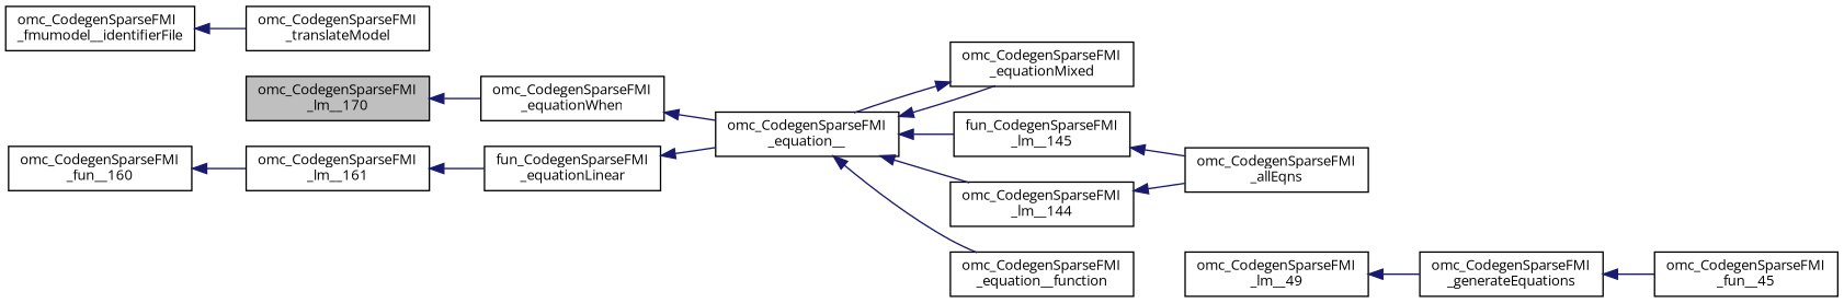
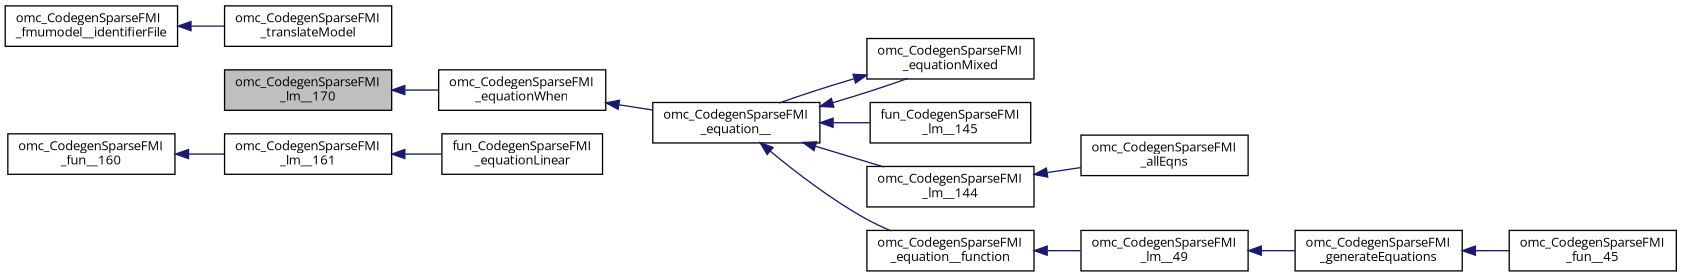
  digraph {
    fontname="Open Sans"
    rankdir=LR
    node [color=black fillcolor=white fontname="Open Sans" fontsize=10 shape=record style=filled]
    edge [color=midnightblue dir=back fontname="Open Sans" fontsize=10 labelfontname=Helvetica labelfontsize=10 style=solid]
    n1 [fillcolor=grey75 fontcolor=black height=0.2 label="omc_CodegenSparseFMI\l_lm__170" width=0.4]
    n2 [height=0.2 label="omc_CodegenSparseFMI\l_equationWhen" width=0.4]
    n3 [height=0.2 label="omc_CodegenSparseFMI\l_equation__" width=0.4]
    n4 [height=0.2 label="omc_CodegenSparseFMI\l_equationMixed" width=0.4]
    n5 [height=0.2 label="fun_CodegenSparseFMI\l_lm__145" width=0.4]
    n6 [height=0.2 label="omc_CodegenSparseFMI\l_lm__144" width=0.4]
    n7 [height=0.2 label="omc_CodegenSparseFMI\l_equation__function" width=0.4]
    n8 [height=0.2 label="omc_CodegenSparseFMI\l_fun__160" width=0.4]
    n9 [height=0.2 label="omc_CodegenSparseFMI\l_lm__161" width=0.4]
    n10 [height=0.2 label="omc_CodegenSparseFMI\l_allEqns" width=0.4]
    n11 [height=0.2 label="omc_CodegenSparseFMI\l_lm__49" width=0.4]
    n12 [height=0.2 label="fun_CodegenSparseFMI\l_equationLinear" width=0.4]
    n13 [height=0.2 label="omc_CodegenSparseFMI\l_generateEquations" width=0.4]
    n14 [height=0.2 label="omc_CodegenSparseFMI\l_fun__45" width=0.4]
    n15 [height=0.2 label="omc_CodegenSparseFMI\l_fmumodel__identifierFile" width=0.4]
    n16 [height=0.2 label="omc_CodegenSparseFMI\l_translateModel" width=0.4]
    n1 -> n2
    n2 -> n3
    n3 -> n4
    n3 -> n5
    n3 -> n6
    n3 -> n7
    n4 -> n3
-   n5 -> n10
    n6 -> n10
+   n7 -> n11
    n8 -> n9
    n9 -> n12
    n11 -> n13
-   n12 -> n3
    n13 -> n14
    n15 -> n16
  }
